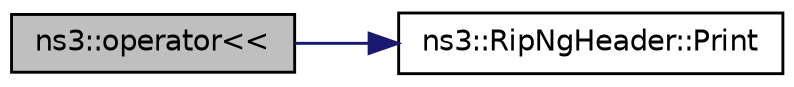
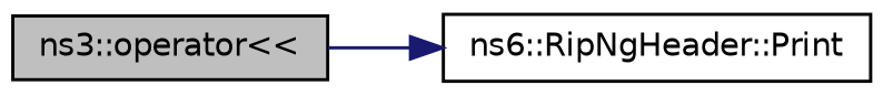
  digraph {
    rankdir=LR
    node [color=black fontname=Helvetica fontsize=10 shape=record style=filled]
    n1 [fillcolor=grey75 fontcolor=black height=0.2 label="ns3::operator\<\<" width=0.4]
-   n2 [fillcolor=white height=0.2 label="ns3::RipNgHeader::Print" width=0.4]
+   n2 [fillcolor=white height=0.2 label="ns6::RipNgHeader::Print" width=0.4]
    n1 -> n2 [color=midnightblue fontname=Helvetica fontsize=10 labelfontname=Helvetica labelfontsize=10 style=solid]
  }
